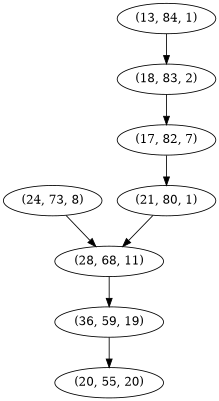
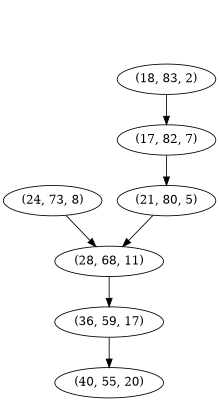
  digraph {
    n1 [label="(18, 83, 2)"]
-   "(13, 84, 1)"
    n3 [label="(17, 82, 7)"]
-   "(21, 80, 5)" [label="(21, 80, 1)"]
+   "(21, 80, 5)"
    "(28, 68, 11)"
    "(24, 73, 8)"
-   "(36, 59, 17)" [label="(36, 59, 19)"]
-   "(40, 55, 20)" [label="(20, 55, 20)"]
+   "(36, 59, 17)"
+   "(40, 55, 20)"
    n1 -> n3
-   "(13, 84, 1)" -> n1
    n3 -> "(21, 80, 5)"
    "(21, 80, 5)" -> "(28, 68, 11)"
    "(28, 68, 11)" -> "(36, 59, 17)"
    "(24, 73, 8)" -> "(28, 68, 11)"
    "(36, 59, 17)" -> "(40, 55, 20)"
  }
